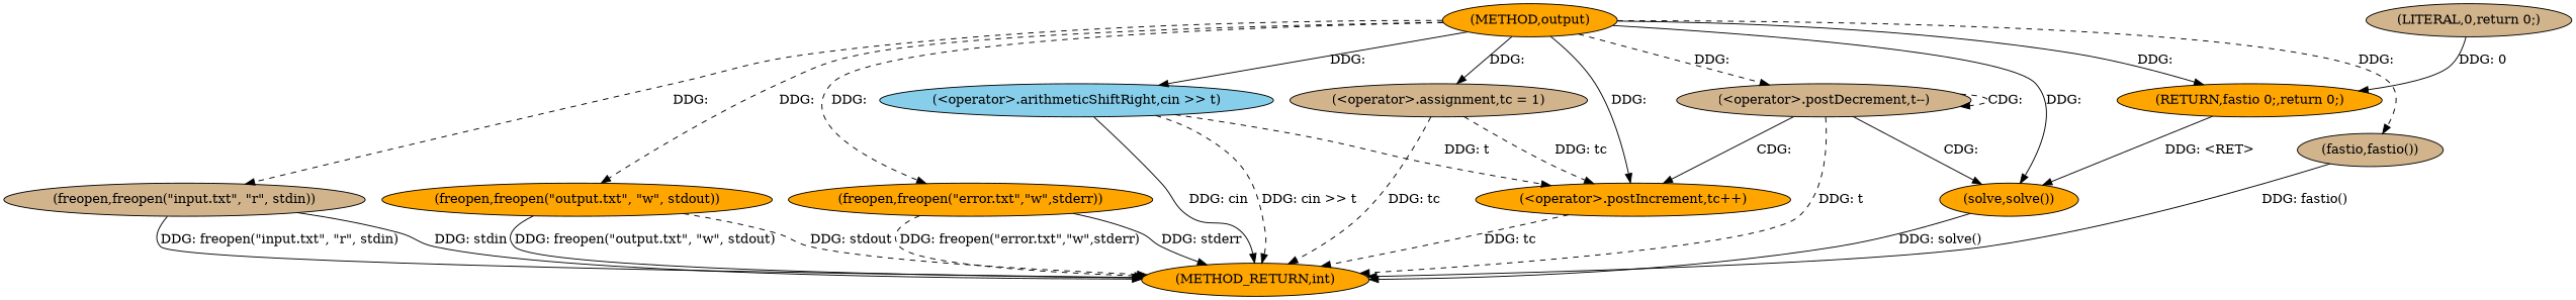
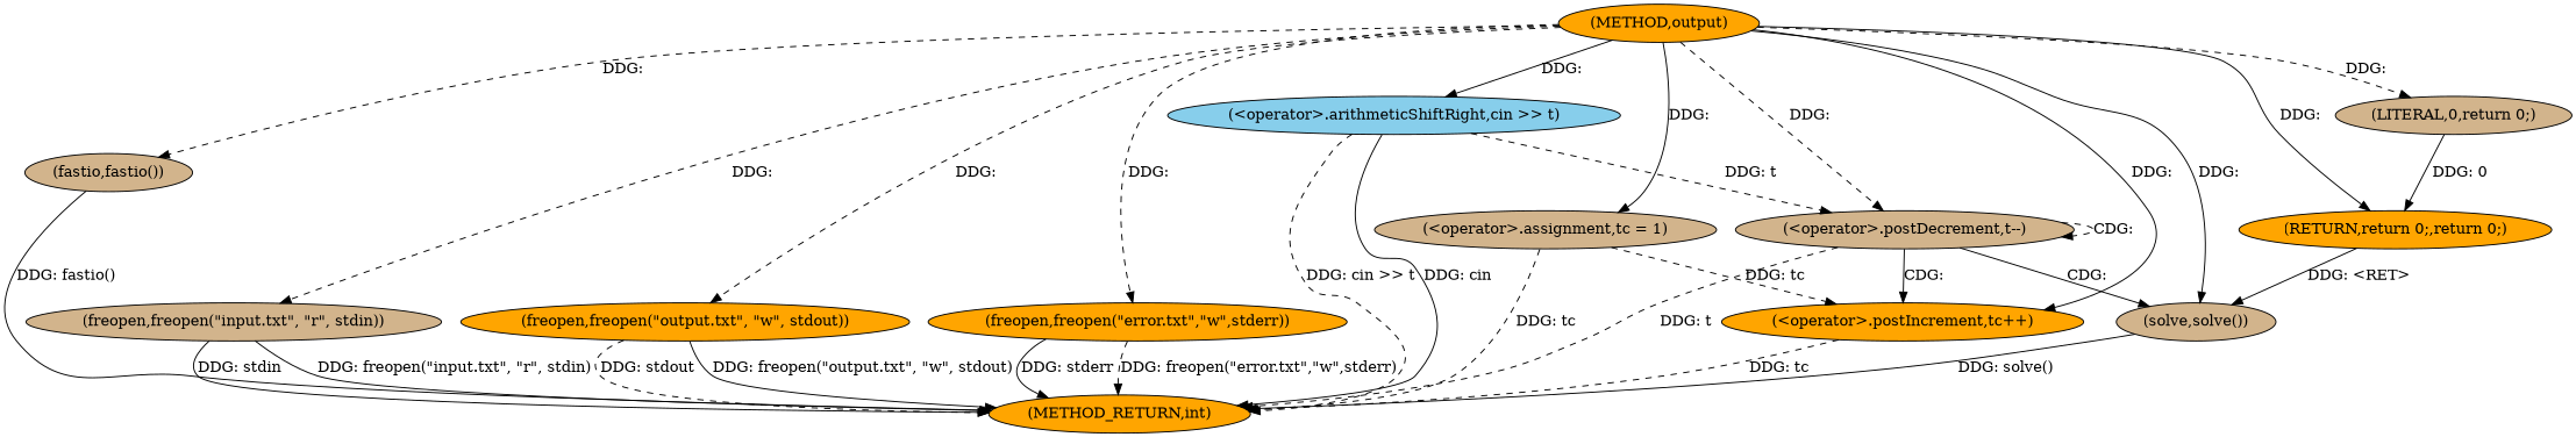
  digraph {
    node [fillcolor=orange style=filled]
    edge [style=solid]
    n1 [label="(METHOD,output)"]
    n2 [fillcolor=tan label="(fastio,fastio())"]
    n3 [fillcolor=tan label="(freopen,freopen(\"input.txt\", \"r\", stdin))"]
    n4 [label="(freopen,freopen(\"output.txt\", \"w\", stdout))"]
    n5 [label="(freopen,freopen(\"error.txt\",\"w\",stderr))"]
    n6 [fillcolor=skyblue label="(<operator>.arithmeticShiftRight,cin >> t)"]
    n7 [fillcolor=tan label="(<operator>.assignment,tc = 1)"]
-   n8 [label="(RETURN,fastio 0;,return 0;)"]
+   n8 [label="(RETURN,return 0;,return 0;)"]
    n9 [fillcolor=tan label="(<operator>.postDecrement,t--)"]
    n10 [fillcolor=tan label="(LITERAL,0,return 0;)"]
-   n11 [label="(solve,solve())"]
+   n11 [fillcolor=tan label="(solve,solve())"]
    n12 [label="(<operator>.postIncrement,tc++)"]
    n13 [label="(METHOD_RETURN,int)"]
    n1 -> n2 [label="DDG: " style=dashed]
    n1 -> n3 [label="DDG: " style=dashed]
    n1 -> n4 [label="DDG: " style=dashed]
    n1 -> n5 [label="DDG: " style=dashed]
    n1 -> n6 [label="DDG: "]
    n1 -> n7 [label="DDG: "]
    n1 -> n8 [label="DDG: "]
    n1 -> n9 [label="DDG: " style=dashed]
+   n1 -> n10 [label="DDG: " style=dashed]
    n1 -> n11 [label="DDG: "]
    n1 -> n12 [label="DDG: "]
    n2 -> n13 [label="DDG: fastio()"]
    n3 -> n13 [label="DDG: freopen(\"input.txt\", \"r\", stdin)"]
    n3 -> n13 [label="DDG: stdin"]
    n4 -> n13 [label="DDG: freopen(\"output.txt\", \"w\", stdout)"]
    n4 -> n13 [label="DDG: stdout" style=dashed]
    n5 -> n13 [label="DDG: freopen(\"error.txt\",\"w\",stderr)" style=dashed]
    n5 -> n13 [label="DDG: stderr"]
-   n6 -> n12 [label="DDG: t" style=dashed]
+   n6 -> n9 [label="DDG: t" style=dashed]
    n6 -> n13 [label="DDG: cin >> t" style=dashed]
    n6 -> n13 [label="DDG: cin"]
    n7 -> n12 [label="DDG: tc" style=dashed]
    n7 -> n13 [label="DDG: tc" style=dashed]
    n8 -> n11 [label="DDG: <RET>"]
    n9 -> n9 [label="CDG: " style=dashed]
    n9 -> n11 [label="CDG: "]
    n9 -> n12 [label="CDG: "]
    n9 -> n13 [label="DDG: t" style=dashed]
    n10 -> n8 [label="DDG: 0"]
    n11 -> n13 [label="DDG: solve()"]
    n12 -> n13 [label="DDG: tc" style=dashed]
  }
